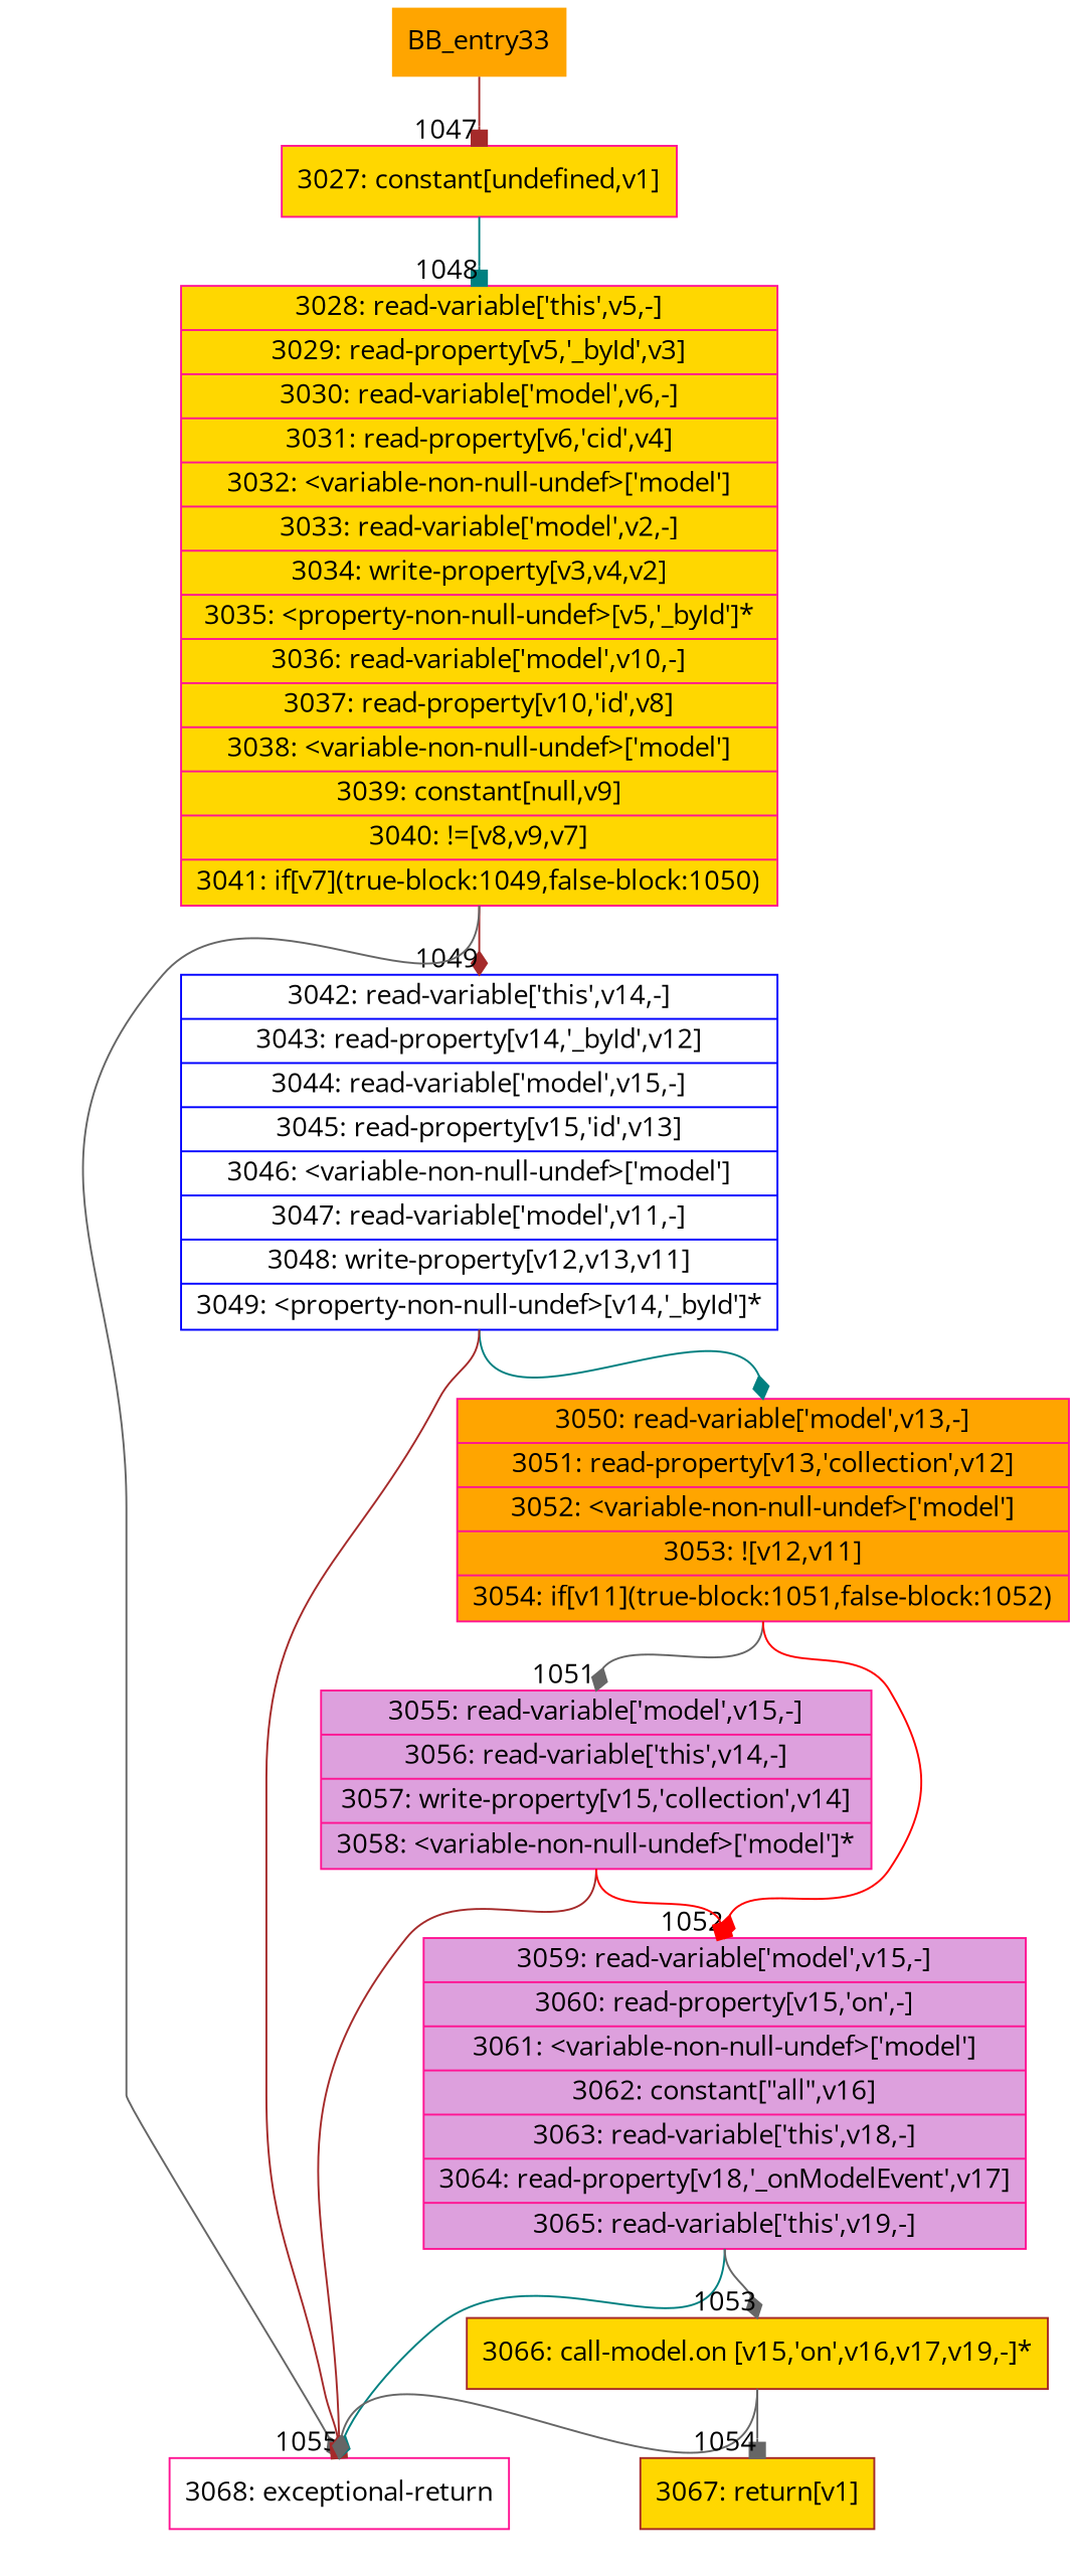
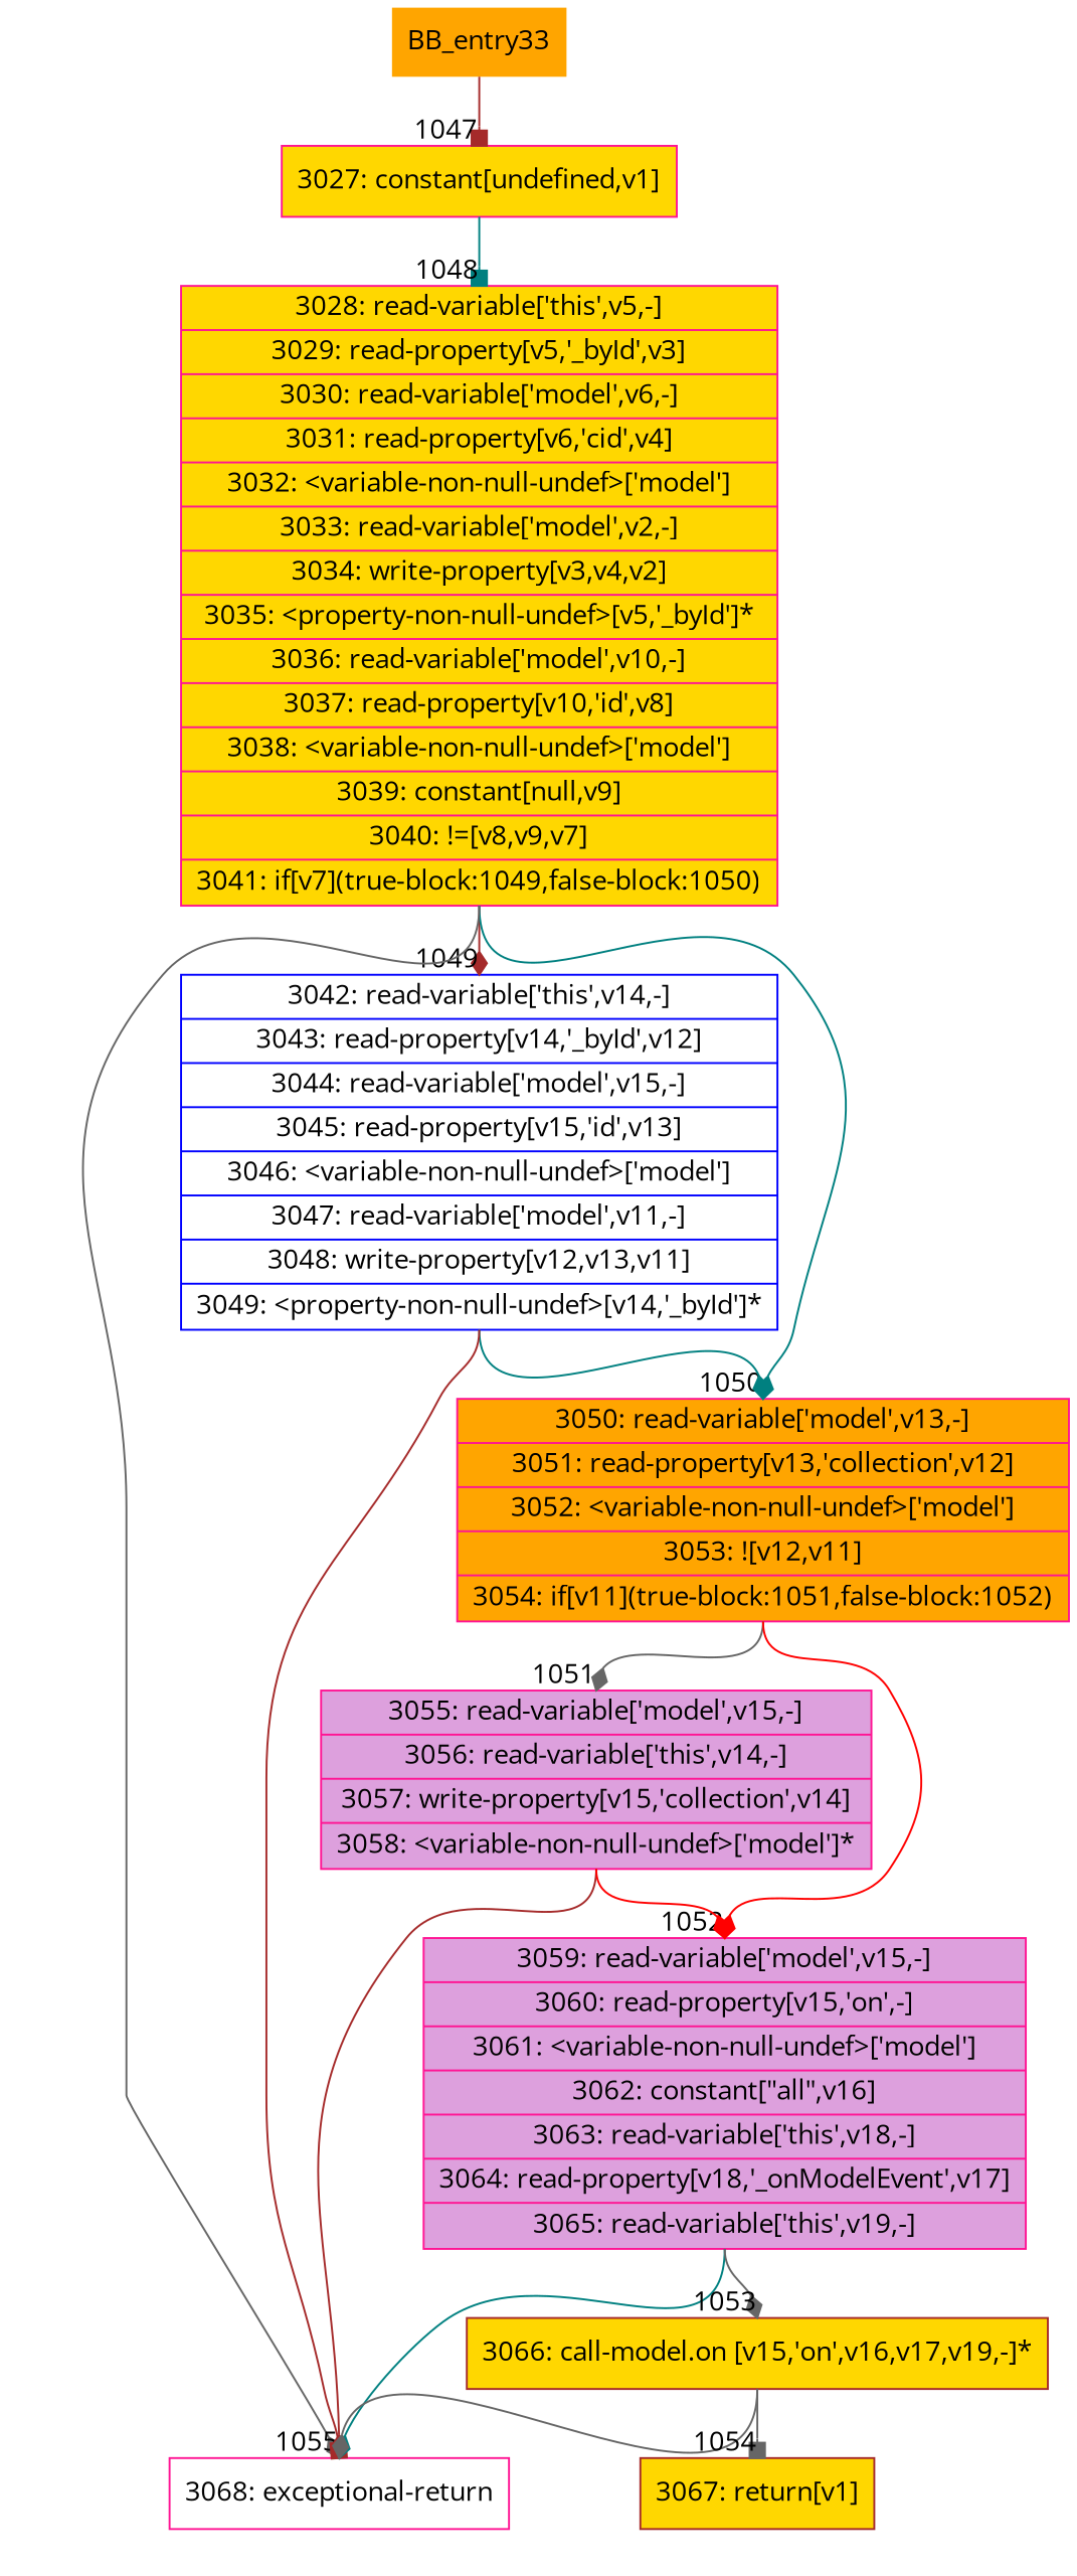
  digraph {
    fontname="Open Sans"
    rankdir=TD
    node [color=deeppink fillcolor=gold fontname="Open Sans" shape=record style=filled]
    edge [arrowhead=diamond color=gray40 fontname="Open Sans" headport=n tailport=s]
    n1 [fillcolor=orange label=BB_entry33 shape=none]
    n2 [label="{3027: constant[undefined,v1]}"]
    n3 [label="{3028: read-variable['this',v5,-]|3029: read-property[v5,'_byId',v3]|3030: read-variable['model',v6,-]|3031: read-property[v6,'cid',v4]|3032: \<variable-non-null-undef\>['model']|3033: read-variable['model',v2,-]|3034: write-property[v3,v4,v2]|3035: \<property-non-null-undef\>[v5,'_byId']*|3036: read-variable['model',v10,-]|3037: read-property[v10,'id',v8]|3038: \<variable-non-null-undef\>['model']|3039: constant[null,v9]|3040: !=[v8,v9,v7]|3041: if[v7](true-block:1049,false-block:1050)}"]
    n4 [color=blue fillcolor=white label="{3042: read-variable['this',v14,-]|3043: read-property[v14,'_byId',v12]|3044: read-variable['model',v15,-]|3045: read-property[v15,'id',v13]|3046: \<variable-non-null-undef\>['model']|3047: read-variable['model',v11,-]|3048: write-property[v12,v13,v11]|3049: \<property-non-null-undef\>[v14,'_byId']*}"]
    n5 [fillcolor=orange label="{3050: read-variable['model',v13,-]|3051: read-property[v13,'collection',v12]|3052: \<variable-non-null-undef\>['model']|3053: ![v12,v11]|3054: if[v11](true-block:1051,false-block:1052)}"]
    n6 [fillcolor=white label="{3068: exceptional-return}"]
    n7 [fillcolor=plum label="{3055: read-variable['model',v15,-]|3056: read-variable['this',v14,-]|3057: write-property[v15,'collection',v14]|3058: \<variable-non-null-undef\>['model']*}"]
    n8 [fillcolor=plum label="{3059: read-variable['model',v15,-]|3060: read-property[v15,'on',-]|3061: \<variable-non-null-undef\>['model']|3062: constant[\"all\",v16]|3063: read-variable['this',v18,-]|3064: read-property[v18,'_onModelEvent',v17]|3065: read-variable['this',v19,-]}"]
    n9 [color=brown label="{3066: call-model.on [v15,'on',v16,v17,v19,-]*}"]
    n10 [color=brown label="{3067: return[v1]}"]
    n1 -> n2 [arrowhead=box color=brown headlabel="    1047"]
    n2 -> n3 [arrowhead=box color=teal headlabel="      1048"]
    n3 -> n4 [color=brown headlabel="      1049"]
+   n3 -> n5 [color=teal headlabel="      1050"]
    n3 -> n6 [headlabel="      1055"]
    n4 -> n5 [color=teal]
    n4 -> n6 [arrowhead=box color=brown]
    n5 -> n7 [headlabel="      1051"]
    n5 -> n8 [color=red headlabel="      1052"]
    n7 -> n6 [color=brown]
-   n7 -> n8 [arrowhead=box color=red]
+   n7 -> n8 [color=red]
    n8 -> n6 [color=teal]
    n8 -> n9 [headlabel="      1053"]
    n9 -> n6
    n9 -> n10 [arrowhead=box headlabel="      1054"]
  }
